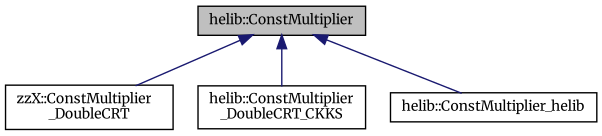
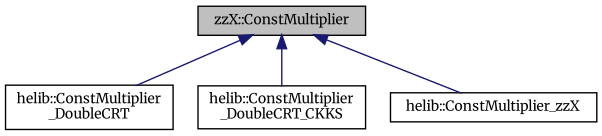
  digraph {
    fontname=Merriweather
    rankdir=TB
    node [color=black fillcolor=white fontname=Merriweather fontsize=10 shape=record style=filled]
    edge [color=midnightblue dir=back fontname=Merriweather fontsize=10 labelfontname=FreeSans labelfontsize=10 style=solid]
-   n1 [fillcolor=grey75 fontcolor=black height=0.2 label="helib::ConstMultiplier" width=0.4]
-   n2 [height=0.2 label="zzX::ConstMultiplier\l_DoubleCRT" width=0.4]
+   n1 [fillcolor=grey75 fontcolor=black height=0.2 label="zzX::ConstMultiplier" width=0.4]
+   n2 [height=0.2 label="helib::ConstMultiplier\l_DoubleCRT" width=0.4]
    n3 [height=0.2 label="helib::ConstMultiplier\l_DoubleCRT_CKKS" width=0.4]
-   n4 [height=0.2 label="helib::ConstMultiplier_helib" width=0.4]
+   n4 [height=0.2 label="helib::ConstMultiplier_zzX" width=0.4]
    n1 -> n2
    n1 -> n3
    n1 -> n4
  }
